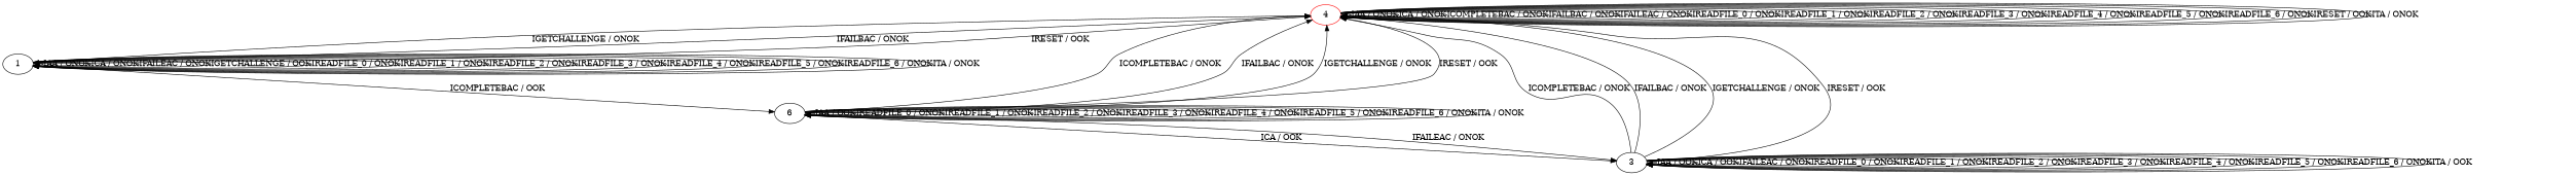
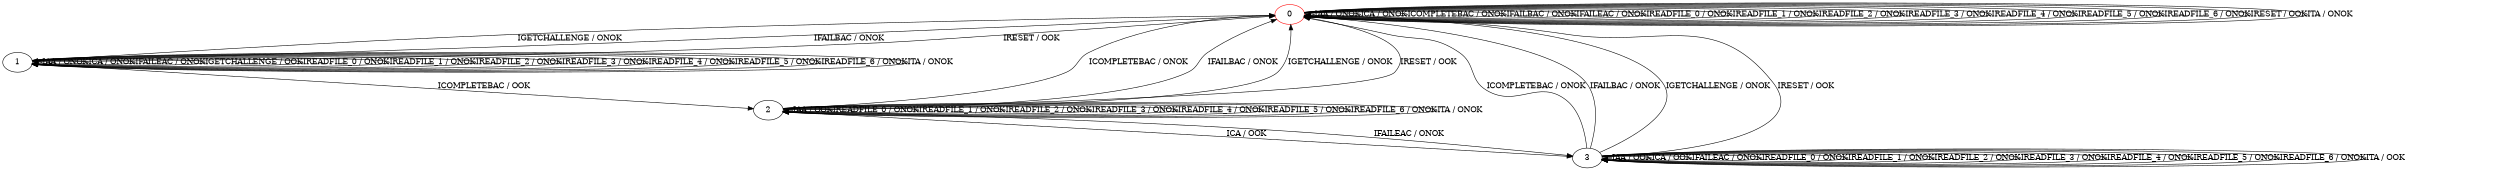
  digraph {
-   0 [color=red label=4]
+   0 [color=red]
    1
-   2 [label=6]
+   2
    3
    0 -> 0 [label="IAA / ONOK"]
    0 -> 0 [label="ICA / ONOK"]
    0 -> 0 [label="ICOMPLETEBAC / ONOK"]
    0 -> 0 [label="IFAILBAC / ONOK"]
    0 -> 0 [label="IFAILEAC / ONOK"]
    0 -> 0 [label="IREADFILE_0 / ONOK"]
    0 -> 0 [label="IREADFILE_1 / ONOK"]
    0 -> 0 [label="IREADFILE_2 / ONOK"]
    0 -> 0 [label="IREADFILE_3 / ONOK"]
    0 -> 0 [label="IREADFILE_4 / ONOK"]
    0 -> 0 [label="IREADFILE_5 / ONOK"]
    0 -> 0 [label="IREADFILE_6 / ONOK"]
    0 -> 0 [label="IRESET / OOK"]
    0 -> 0 [label="ITA / ONOK"]
    0 -> 1 [label="IGETCHALLENGE / ONOK"]
    1 -> 0 [label="IFAILBAC / ONOK"]
    1 -> 0 [label="IRESET / OOK"]
    1 -> 1 [label="IAA / ONOK"]
    1 -> 1 [label="ICA / ONOK"]
    1 -> 1 [label="IFAILEAC / ONOK"]
    1 -> 1 [label="IGETCHALLENGE / OOK"]
    1 -> 1 [label="IREADFILE_0 / ONOK"]
    1 -> 1 [label="IREADFILE_1 / ONOK"]
    1 -> 1 [label="IREADFILE_2 / ONOK"]
    1 -> 1 [label="IREADFILE_3 / ONOK"]
    1 -> 1 [label="IREADFILE_4 / ONOK"]
    1 -> 1 [label="IREADFILE_5 / ONOK"]
    1 -> 1 [label="IREADFILE_6 / ONOK"]
    1 -> 1 [label="ITA / ONOK"]
    1 -> 2 [label="ICOMPLETEBAC / OOK"]
    2 -> 0 [label="ICOMPLETEBAC / ONOK"]
    2 -> 0 [label="IFAILBAC / ONOK"]
    2 -> 0 [label="IGETCHALLENGE / ONOK"]
    2 -> 0 [label="IRESET / OOK"]
    2 -> 2 [label="IAA / OOK"]
    2 -> 2 [label="IREADFILE_0 / ONOK"]
    2 -> 2 [label="IREADFILE_1 / ONOK"]
    2 -> 2 [label="IREADFILE_2 / ONOK"]
    2 -> 2 [label="IREADFILE_3 / ONOK"]
    2 -> 2 [label="IREADFILE_4 / ONOK"]
    2 -> 2 [label="IREADFILE_5 / ONOK"]
    2 -> 2 [label="IREADFILE_6 / ONOK"]
    2 -> 2 [label="ITA / ONOK"]
    2 -> 3 [label="ICA / OOK"]
    2 -> 3 [label="IFAILEAC / ONOK"]
    3 -> 0 [label="ICOMPLETEBAC / ONOK"]
    3 -> 0 [label="IFAILBAC / ONOK"]
    3 -> 0 [label="IGETCHALLENGE / ONOK"]
    3 -> 0 [label="IRESET / OOK"]
    3 -> 3 [label="IAA / OOK"]
    3 -> 3 [label="ICA / OOK"]
    3 -> 3 [label="IFAILEAC / ONOK"]
    3 -> 3 [label="IREADFILE_0 / ONOK"]
    3 -> 3 [label="IREADFILE_1 / ONOK"]
    3 -> 3 [label="IREADFILE_2 / ONOK"]
    3 -> 3 [label="IREADFILE_3 / ONOK"]
    3 -> 3 [label="IREADFILE_4 / ONOK"]
    3 -> 3 [label="IREADFILE_5 / ONOK"]
    3 -> 3 [label="IREADFILE_6 / ONOK"]
    3 -> 3 [label="ITA / OOK"]
  }
